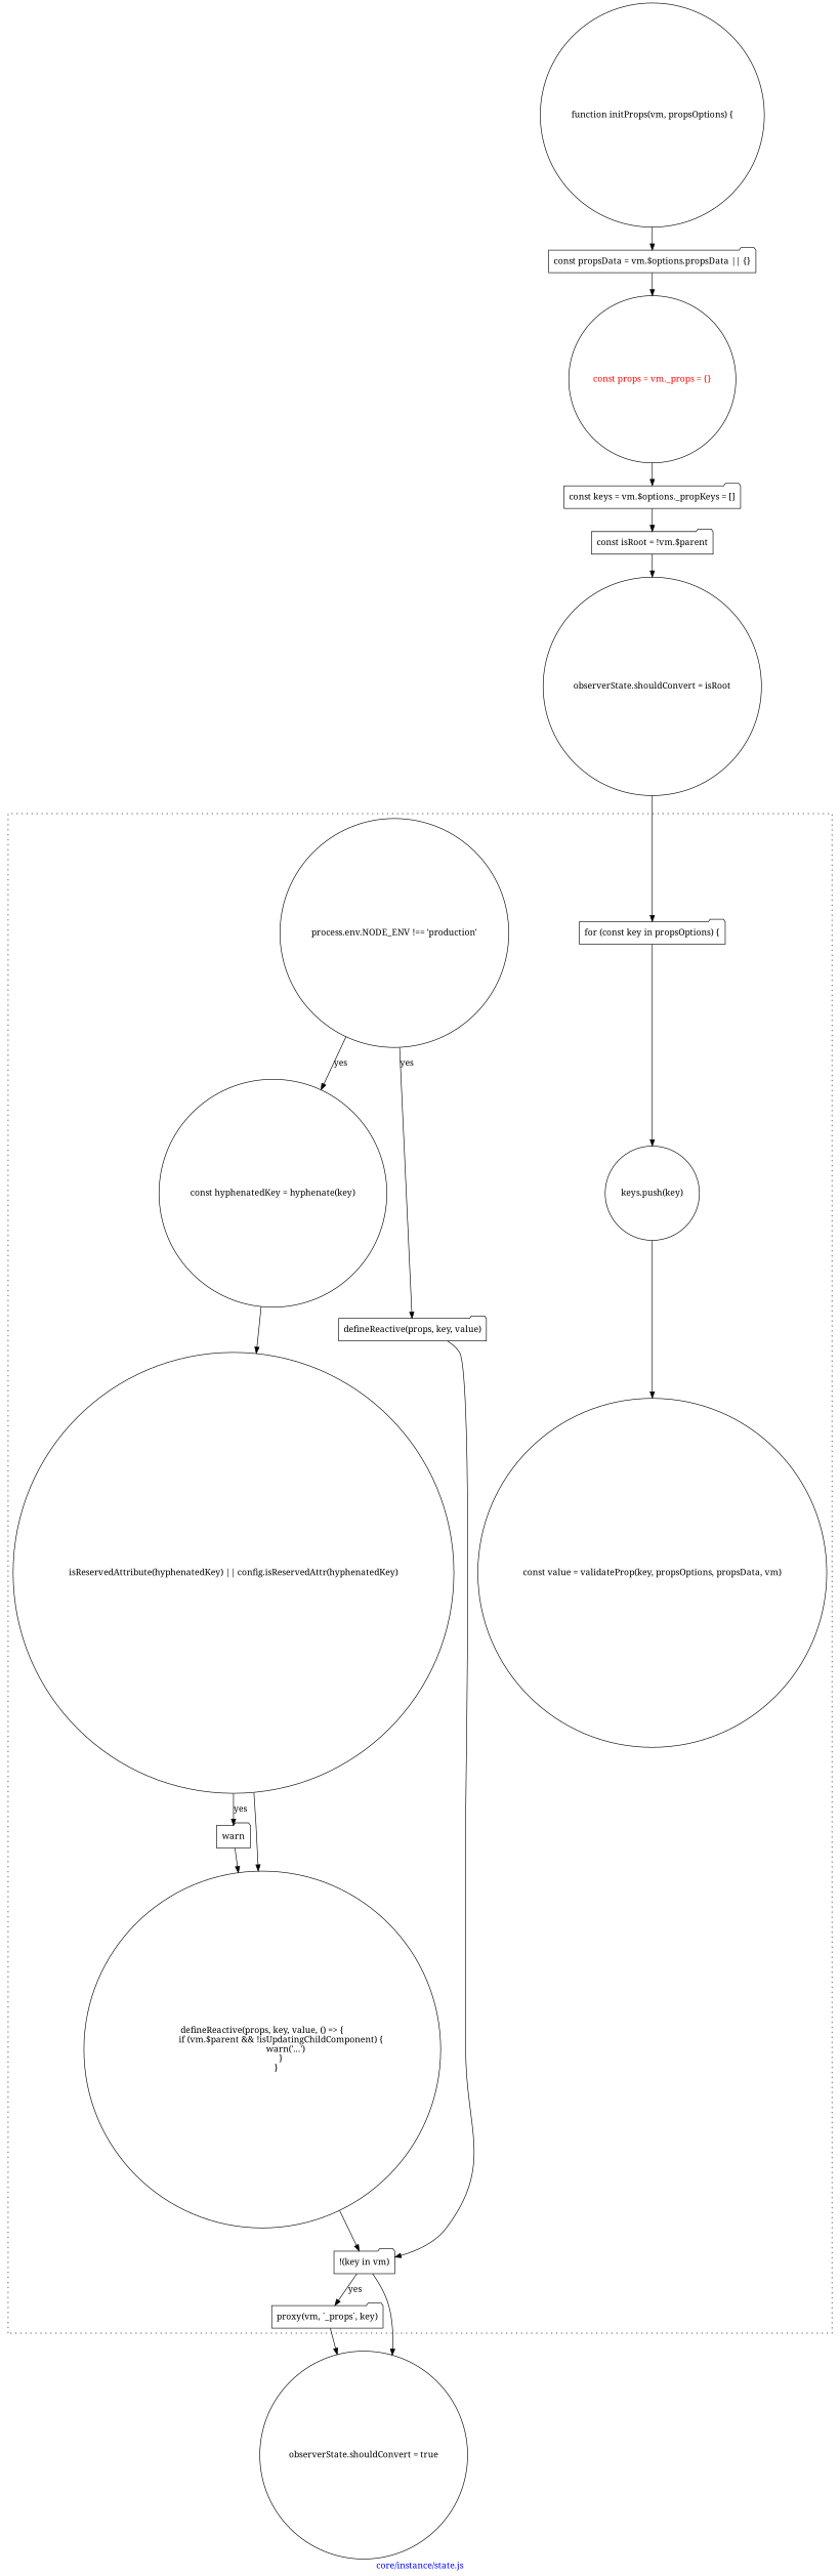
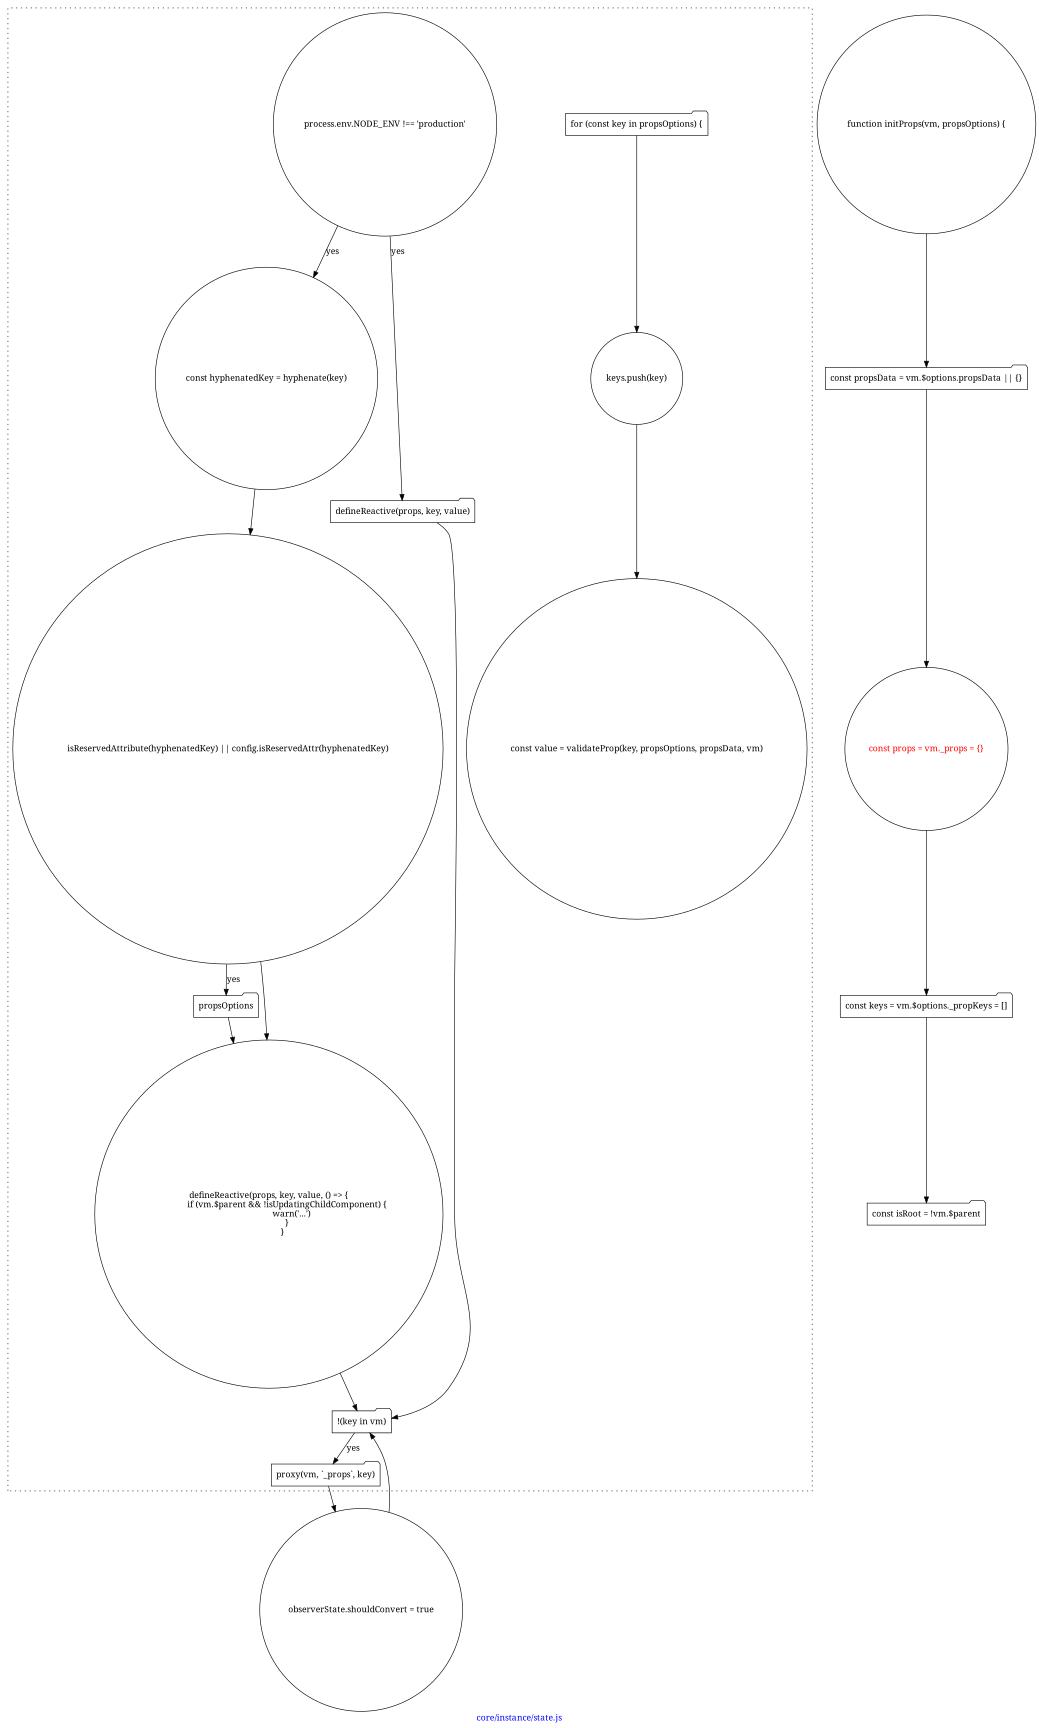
  digraph {
    fontcolor=blue
    fontname="Noto Serif"
    label="core/instance/state.js"
    node [fontname="Noto Serif" shape=circle]
    edge [fontname="Noto Serif"]
    n1 [label="for (const key in propsOptions) {" shape=folder]
    n2 [label="keys.push(key)"]
    n3 [label="const value = validateProp(key, propsOptions, propsData, vm)"]
    n4 [label="process.env.NODE_ENV !== 'production'"]
    n5 [label="const hyphenatedKey = hyphenate(key)"]
    n6 [label="defineReactive(props, key, value)" shape=folder]
    n7 [label="isReservedAttribute(hyphenatedKey) || config.isReservedAttr(hyphenatedKey)"]
-   warn [shape=folder]
+   warn [shape=folder label=propsOptions]
    n9 [label="defineReactive(props, key, value, () => {\n                if (vm.$parent && !isUpdatingChildComponent) {\n                    warn('...')\n                }\n            }"]
    n10 [label="!(key in vm)" shape=folder]
    n11 [label="proxy(vm, `_props`, key)" shape=folder]
    n12 [label="observerState.shouldConvert = true"]
    n13 [label="function initProps(vm, propsOptions) {"]
    n14 [label="const propsData = vm.$options.propsData || {}" shape=folder]
    n15 [fontcolor=red label="const props = vm._props = {}"]
    n16 [label="const keys = vm.$options._propKeys = []" shape=folder]
    n17 [label="const isRoot = !vm.$parent" shape=folder]
-   n18 [label="observerState.shouldConvert = isRoot"]
    subgraph cluster_1 {
      label=""
      style=dotted
      n1
      n2
      n3
      n4
      n5
      n6
      n7
      warn
      n9
      n10
      n11
    }
    n1 -> n2
    n2 -> n3
    n4 -> n5 [label=yes]
    n4 -> n6 [label=yes]
    n5 -> n7
    n6 -> n10
    n7 -> warn [label=yes]
    n7 -> n9
    warn -> n9
    n9 -> n10
    n10 -> n11 [label=yes]
-   n10 -> n12
+   n12 -> n10
    n11 -> n12
    n13 -> n14
    n14 -> n15
    n15 -> n16
    n16 -> n17
-   n17 -> n18
-   n18 -> n1
  }
